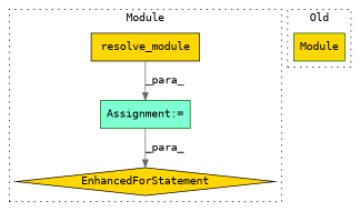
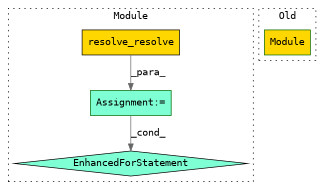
  digraph {
    fontname="DejaVu Sans Mono"
    node [a=32 color=black fillcolor=gold fontname="DejaVu Sans Mono" l="53,2" s="4976,5080" shape=box style=filled]
    edge [color=gray40 fontname="DejaVu Sans Mono"]
-   n1 [l="15,1" label=resolve_module s="5059,5078"]
+   n1 [l="15,1" label=resolve_resolve s="5059,5078"]
    n2 [a=7 color=darkgreen fillcolor=aquamarine label="Assignment:="]
-   n3 [a=70 label=EnhancedForStatement shape=diamond]
+   n3 [a=70 fillcolor=aquamarine label=EnhancedForStatement shape=diamond]
    n4 [color=darkgreen l="7,1" label=Module s="3051,3062"]
    subgraph cluster_1 {
      label=Module
      style=dotted
      n1
      n2
      n3
    }
    subgraph cluster_2 {
      label=Old
      style=dotted
      n4
    }
    n1 -> n2 [label=_para_]
-   n2 -> n3 [label=_para_]
+   n2 -> n3 [label=_cond_]
  }
